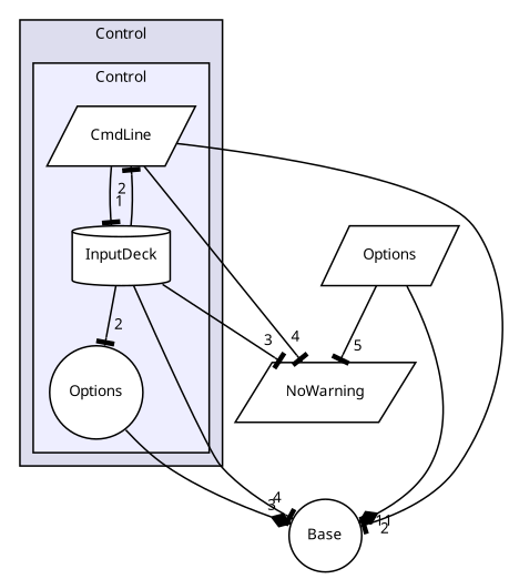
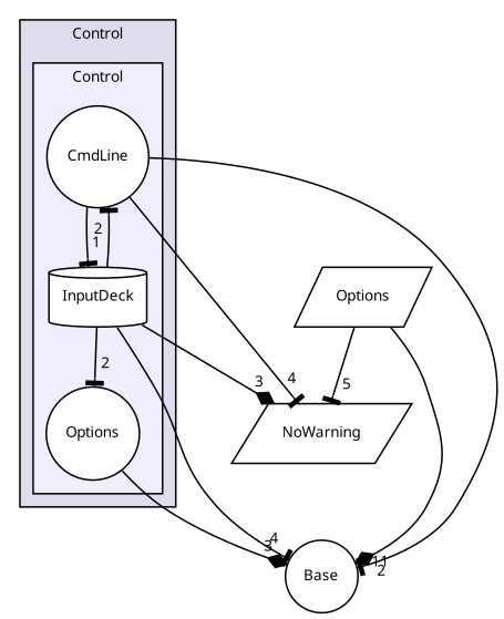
  digraph {
    compound=true
    node [fontname="sans-serif" fontsize=9 shape=parallelogram]
    edge [arrowhead=tee headlabel=2 labeldistance=1.5 labelfontname="sans-serif" labelfontsize=9]
-   n1 [color=black fillcolor=white label=CmdLine style=filled]
+   n1 [color=black fillcolor=white label=CmdLine shape=circle style=filled]
    n2 [color=black fillcolor=white label=InputDeck shape=cylinder style=filled]
    n3 [color=black fillcolor=white label=Options shape=circle style=filled]
    n4 [label=NoWarning]
    n5 [label=Base shape=circle]
    n6 [label=Options]
    subgraph cluster_1 {
      bgcolor="#ddddee"
      fontname="sans-serif"
      fontsize=9
      label=Control
      pencolor=black
      subgraph cluster_2 {
        bgcolor="#eeeeff"
        fontname="sans-serif"
        fontsize=9
        label=Control
        pencolor=black
        n1
        n2
        n3
      }
    }
    n1 -> n2 [headlabel=1]
    n1 -> n4 [headlabel=4]
    n1 -> n5
    n2 -> n1
    n2 -> n3
-   n2 -> n4 [headlabel=3]
+   n2 -> n4 [arrowhead=diamond headlabel=3]
    n2 -> n5 [headlabel=4]
    n3 -> n5 [arrowhead=diamond headlabel=3]
    n6 -> n4 [headlabel=5]
    n6 -> n5 [arrowhead=diamond headlabel=11]
  }
